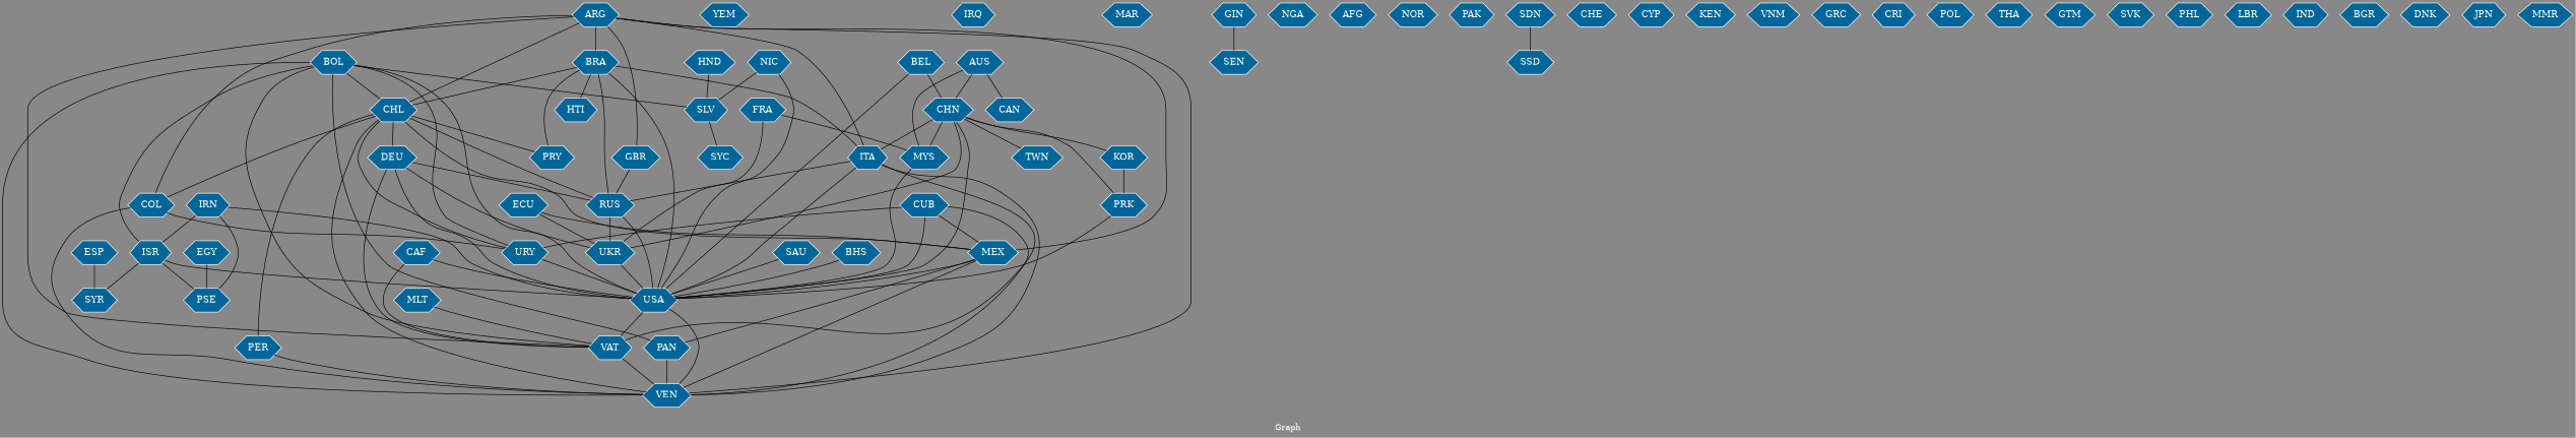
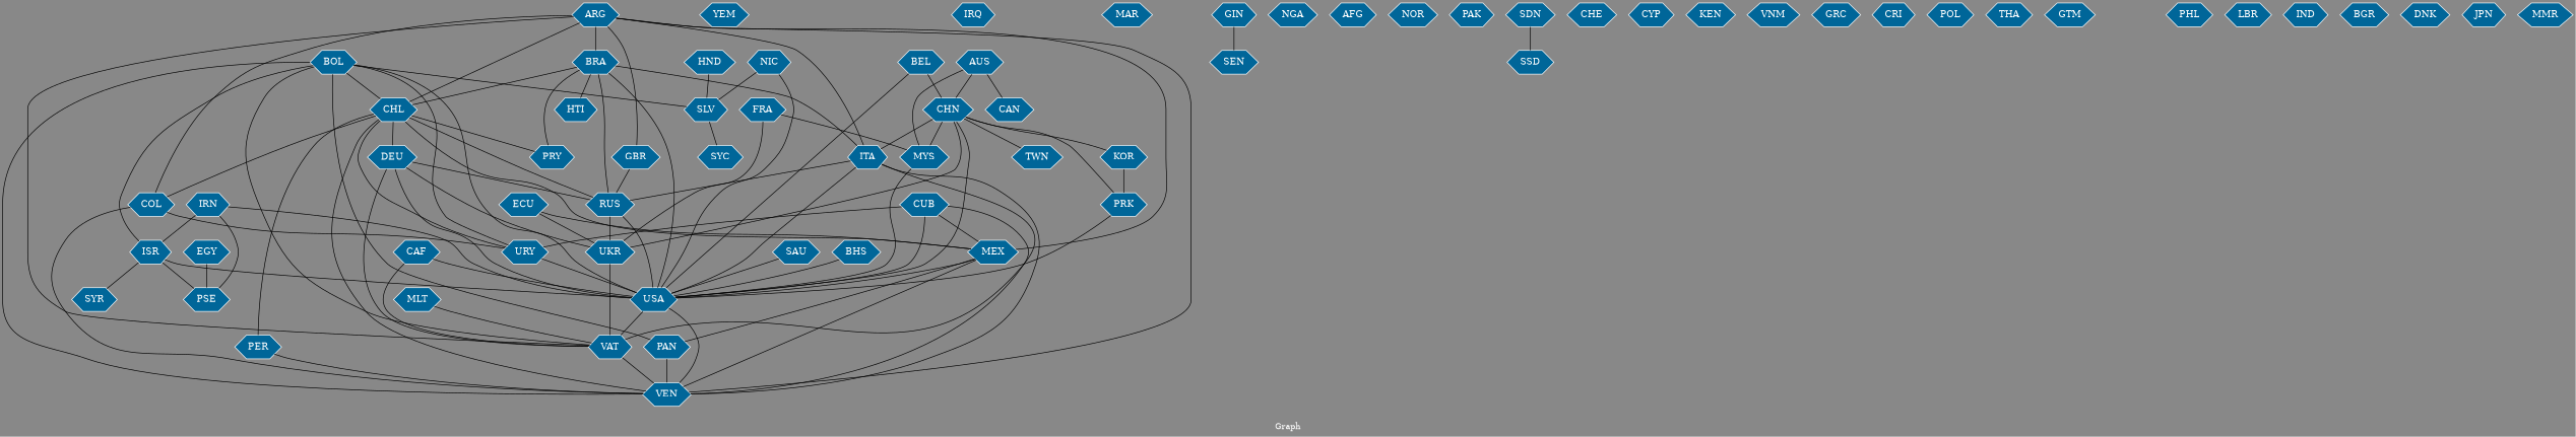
  graph {
    bgcolor="#888888"
    fontcolor=white
    fontname="DejaVu Serif"
    fontsize=12
    label="Graph"
    node [color=white fillcolor="#006699" fontcolor=white fontname="DejaVu Serif" shape=hexagon style=filled]
    edge [arrowhead=open color=black fontcolor=white fontname="DejaVu Serif" fontsize=12 weight=1]
    n1 [label=DEU]
    n2 [label=VAT]
    n3 [label=USA]
    n4 [label=RUS]
    n5 [label=UKR]
    n6 [label=VEN]
    n7 [label=COL]
    n8 [label=URY]
    n9 [label=CUB]
    n10 [label=MEX]
    n11 [label=PAN]
    n12 [label=PRK]
    n13 [label=GBR]
    n14 [label=CHL]
    n15 [label=PRY]
    n16 [label=PER]
    n17 [label=BRA]
    n18 [label=ITA]
    n19 [label=HTI]
-   n20 [label=ESP]
    n21 [label=SYR]
    n22 [label=MYS]
    n23 [label=ECU]
    n24 [label=ARG]
    n25 [label=BOL]
    n26 [label=SLV]
    n27 [label=ISR]
    n28 [label=SYC]
    n29 [label=PSE]
    n30 [label=CHN]
    n31 [label=KOR]
    n32 [label=TWN]
    n33 [label=AUS]
    n34 [label=CAN]
    n35 [label=EGY]
    n36 [label=YEM]
    n37 [label=IRQ]
    n38 [label=MAR]
    n39 [label=IRN]
    n40 [label=GIN]
    n41 [label=SEN]
    n42 [label=MLT]
    n43 [label=NGA]
    n44 [label=NIC]
    n45 [label=AFG]
    n46 [label=FRA]
    n47 [label=NOR]
    n48 [label=PAK]
    n49 [label=SDN]
    n50 [label=SSD]
    n51 [label=CAF]
    n52 [label=CHE]
    n53 [label=BEL]
    n54 [label=CYP]
    n55 [label=KEN]
    n56 [label=VNM]
    n57 [label=SAU]
    n58 [label=GRC]
    n59 [label=CRI]
    n60 [label=POL]
    n61 [label=THA]
    n62 [label=GTM]
-   n63 [label=SVK]
    n64 [label=HND]
    n65 [label=PHL]
    n66 [label=BHS]
    n67 [label=LBR]
    n68 [label=IND]
    n69 [label=BGR]
    n70 [label=DNK]
    n71 [label=JPN]
    n72 [label=MMR]
    n1 -- n2 [weight=3]
    n1 -- n3
    n1 -- n4
    n1 -- n5
    n2 -- n6 [weight=3]
    n3 -- n2 [weight=24]
    n3 -- n6 [weight=2]
    n4 -- n3 [weight=31]
    n4 -- n5 [weight=89]
-   n5 -- n3 [weight=18]
+   n5 -- n2 [weight=18]
    n7 -- n6
    n7 -- n8
    n8 -- n3 [weight=5]
    n9 -- n3 [weight=2]
    n9 -- n6 [weight=2]
    n9 -- n8
    n9 -- n10
    n10 -- n3 [weight=3]
    n10 -- n6 [weight=2]
    n10 -- n11
    n11 -- n6 [weight=3]
    n12 -- n3 [weight=2]
    n13 -- n4 [weight=2]
    n14 -- n1
    n14 -- n4
    n14 -- n6 [weight=2]
    n14 -- n7
    n14 -- n8
    n14 -- n10 [weight=3]
    n14 -- n15
    n14 -- n16
    n16 -- n6
    n17 -- n3 [weight=3]
    n17 -- n4
    n17 -- n14 [weight=3]
    n17 -- n15
    n17 -- n18
    n17 -- n19
    n18 -- n2 [weight=5]
    n18 -- n3 [weight=5]
    n18 -- n4
    n18 -- n6
-   n20 -- n21 [weight=3]
    n22 -- n3
    n23 -- n5
    n23 -- n10
    n24 -- n2 [weight=2]
    n24 -- n6 [weight=2]
    n24 -- n7
    n24 -- n10
    n24 -- n13
    n24 -- n14 [weight=2]
    n24 -- n17 [weight=2]
    n24 -- n18
    n25 -- n2 [weight=2]
    n25 -- n3 [weight=3]
    n25 -- n6 [weight=3]
    n25 -- n8
    n25 -- n11 [weight=2]
    n25 -- n14 [weight=3]
    n25 -- n26
    n25 -- n27
    n26 -- n28 [weight=2]
    n27 -- n3
    n27 -- n21
    n27 -- n29 [weight=4]
    n30 -- n3 [weight=4]
    n30 -- n5
    n30 -- n12
    n30 -- n18
    n30 -- n22 [weight=13]
    n30 -- n31
    n30 -- n32
    n31 -- n12 [weight=2]
    n33 -- n22 [weight=2]
    n33 -- n30 [weight=2]
    n33 -- n34
    n35 -- n29 [weight=3]
    n39 -- n3
    n39 -- n27 [weight=2]
    n39 -- n29 [weight=2]
    n40 -- n41
    n42 -- n2
    n44 -- n3
    n44 -- n26 [weight=2]
    n46 -- n5
    n46 -- n22 [weight=2]
    n49 -- n50
    n51 -- n2
    n51 -- n3
    n53 -- n3
    n53 -- n30 [weight=2]
    n57 -- n3 [weight=2]
    n64 -- n26
    n66 -- n3
  }
